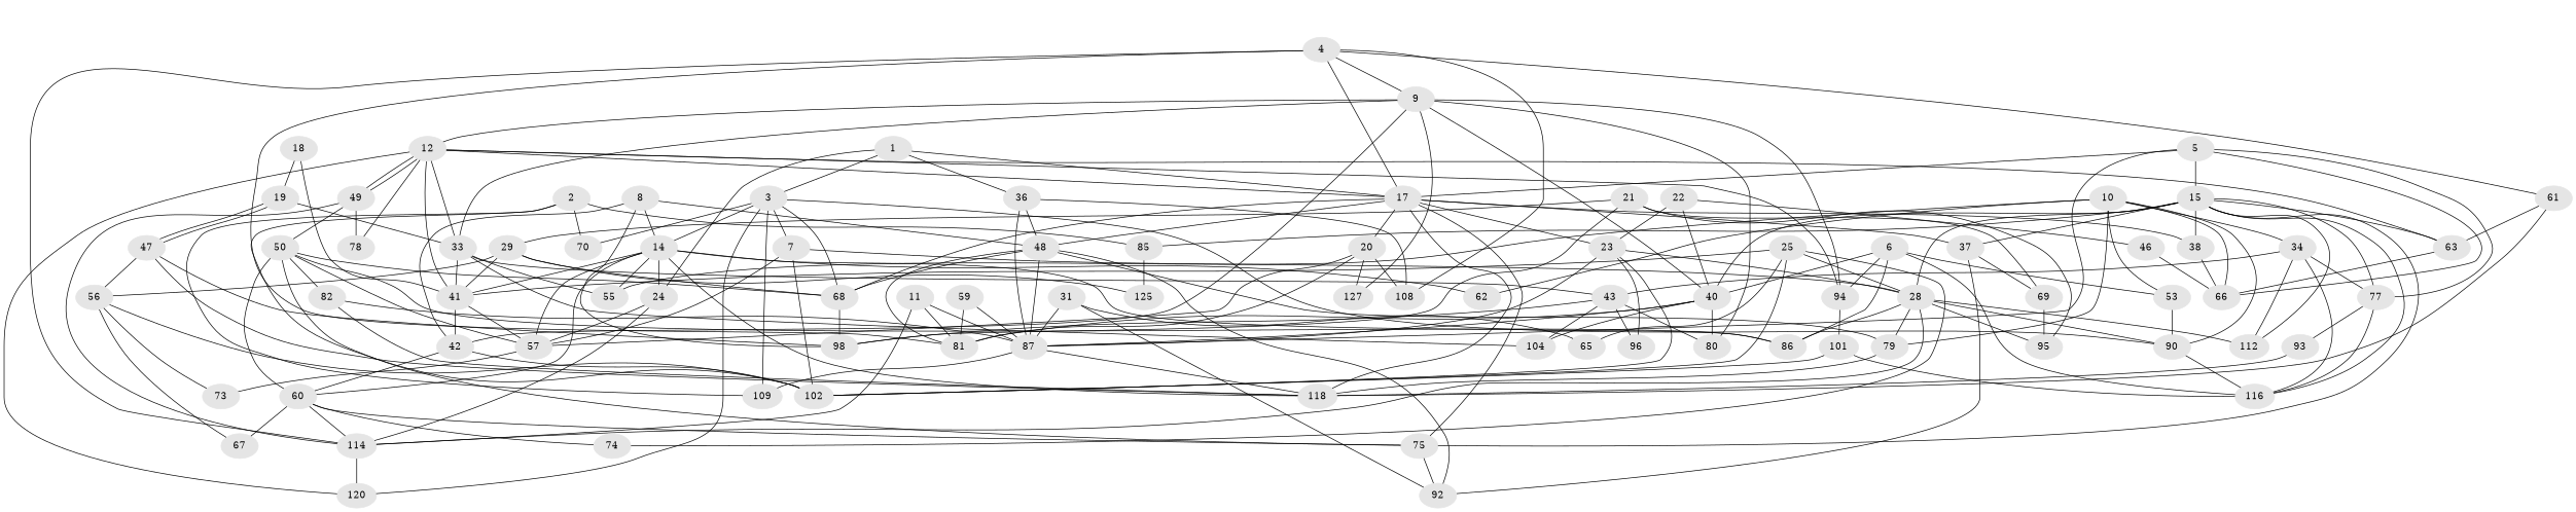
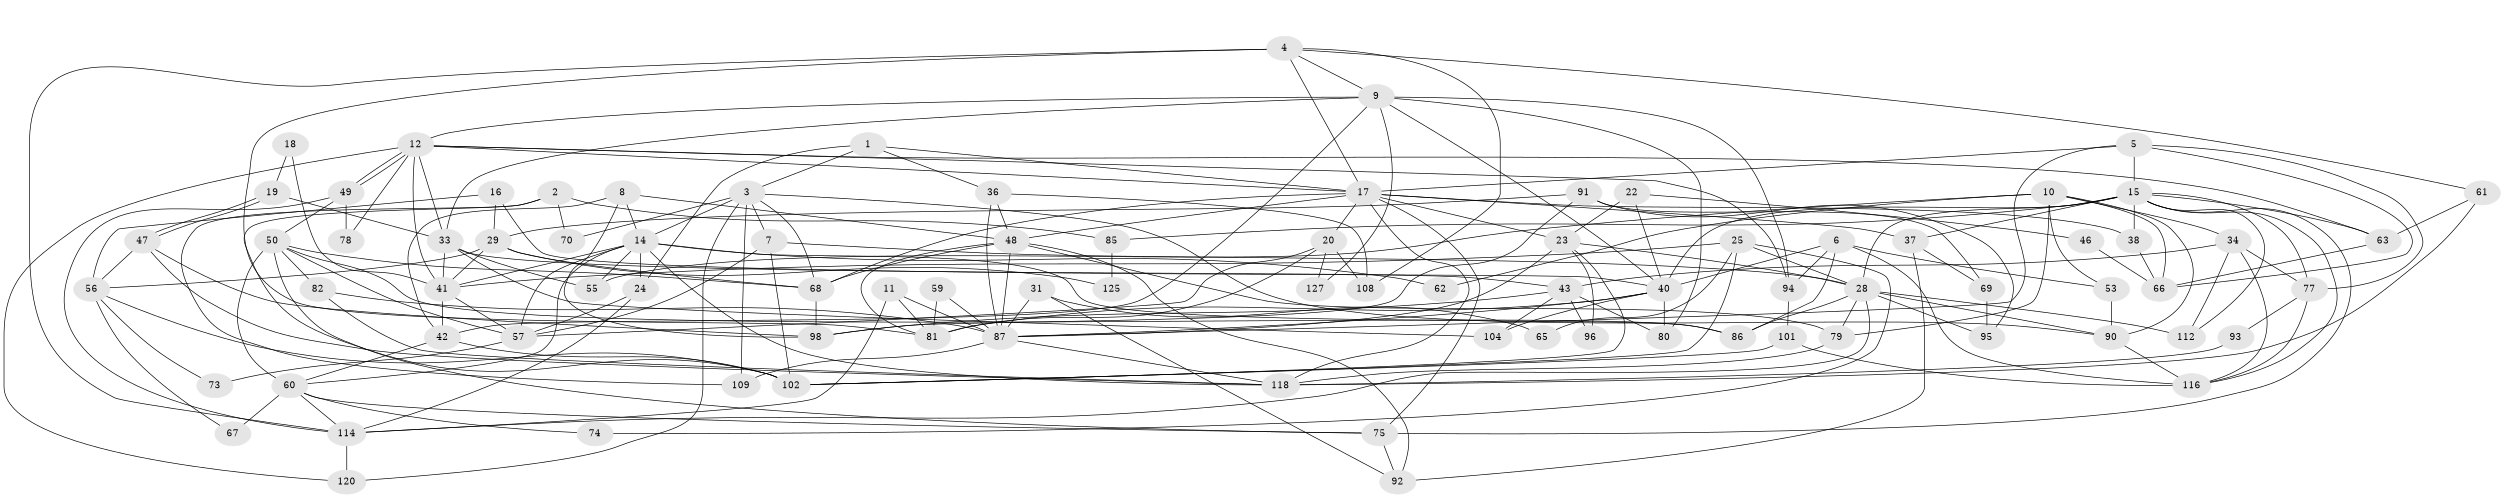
  graph {
    node [color=gray90 style=filled]
    3 [super="+54"]
    70
    109
    7
    14 [super="+72"]
    68 [super="+91"]
    90 [super="+100"]
    120
    1
    17 [super="+44"]
    24 [super="+105"]
    36 [super="+58"]
    48 [super="+88"]
    118 [super="+121"]
    37 [super="+124"]
    38
    75
    20
    23 [super="+71"]
    114 [super="+117"]
    57 [super="+64"]
    108
    87 [super="+123"]
    2 [super="+30"]
    85
    102 [super="+103"]
    125
    28 [super="+89"]
    86
    55
    62
    41 [super="+107"]
    60 [super="+84"]
    98
    116
    4 [super="+27"]
    9 [super="+39"]
    61
    81 [super="+110"]
    40 [super="+99"]
    94
    42
    12 [super="+26"]
    33 [super="+83"]
    80
    127
    63
    5 [super="+111"]
    15 [super="+32"]
    66
    77 [super="+115"]
    112
    93
    6 [super="+13"]
    53
    104
    101 [super="+113"]
    79
    95
    73
    8
    92 [super="+119"]
    49 [super="+126"]
    78
    43
    10 [super="+35"]
    34 [super="+122"]
    11
    50 [super="+106"]
    31
    65
    74
    67
    69
    29 [super="+97"]
    56 [super="+76"]
+   16
    96
    18
    19
    47
-   21 [super="+52"]
+   21 [super="+52" label=91]
    22
    46
    25 [super="+45"]
    82
    59
    3 -- 70
    3 -- 109
    3 -- 7
    3 -- 14
    3 -- 68
    3 -- 90
    3 -- 120
    7 -- 57
    7 -- 102
    7 -- 28
    14 -- 24
    14 -- 118
    14 -- 57
    14 -- 86
    14 -- 55
    14 -- 62
    14 -- 41
    14 -- 60
    68 -- 98
    90 -- 116
    1 -- 3
    1 -- 17
    1 -- 24
    1 -- 36
    17 -- 68
    17 -- 48
    17 -- 118
    17 -- 37
    17 -- 38
    17 -- 75
    17 -- 20
    17 -- 23
    24 -- 114
    24 -- 57
    36 -- 48
    36 -- 108
    36 -- 87
    48 -- 68
    48 -- 87
    48 -- 81
    48 -- 79
    48 -- 92
    37 -- 92
    37 -- 69
    38 -- 66
    75 -- 92
    20 -- 57
    20 -- 108
    20 -- 81
    20 -- 127
    23 -- 87
    23 -- 102
    23 -- 28
    23 -- 96
    114 -- 120
    57 -- 73
    87 -- 109
    87 -- 118
    2 -- 70
    2 -- 109
    2 -- 85
    2 -- 102
    85 -- 125
    28 -- 90
    28 -- 114
    28 -- 86
    28 -- 112
    28 -- 79
    28 -- 95
    41 -- 57
    41 -- 42
    60 -- 75
    60 -- 114
    60 -- 74
    60 -- 67
    4 -- 17
    4 -- 114
    4 -- 108
    4 -- 9
    4 -- 61
    4 -- 81
    9 -- 40
    9 -- 94
    9 -- 42
    9 -- 12
    9 -- 33
    9 -- 80
    9 -- 127
    61 -- 118
    61 -- 63
    40 -- 87
    40 -- 81
    40 -- 80
    40 -- 104
    94 -- 101
    42 -- 102
    42 -- 60
    12 -- 120
    12 -- 17
    12 -- 41
    12 -- 94
    12 -- 33
    12 -- 63
    12 -- 49
    12 -- 49
    12 -- 78
    33 -- 55
    33 -- 41
    33 -- 104
    33 -- 43
    63 -- 66
    5 -- 17
    5 -- 87
    5 -- 15
    5 -- 66
    5 -- 77
    15 -- 37 [weight=2]
    15 -- 38
    15 -- 75
    15 -- 85
    15 -- 28
    15 -- 116
    15 -- 40
    15 -- 63
    15 -- 77
    15 -- 112
    77 -- 116
    77 -- 93
    93 -- 118
    6 -- 86
    6 -- 116
    6 -- 40
    6 -- 94
    6 -- 53
    53 -- 90
    101 -- 102
    101 -- 116
    79 -- 118
    8 -- 14
    8 -- 48
    8 -- 98
    8 -- 42
    49 -- 114
    49 -- 78
    49 -- 50
    43 -- 98
    43 -- 80
    43 -- 104
    43 -- 96
    10 -- 90
    10 -- 55
    10 -- 62
    10 -- 66
    10 -- 53
    10 -- 79
    10 -- 34
    34 -- 116
    34 -- 77
    34 -- 112
    34 -- 43
    11 -- 114
    11 -- 87
    11 -- 81
    50 -- 68
    50 -- 75
    50 -- 57
    50 -- 86
    50 -- 60
    50 -- 82
    31 -- 87
    31 -- 92
    31 -- 65
    69 -- 95
    29 -- 68
    29 -- 125
    29 -- 41
    29 -- 56
    56 -- 102
    56 -- 73
    56 -- 67
+   16 -- 40
+   16 -- 29
+   16 -- 56 [weight=2]
    18 -- 41
    18 -- 19
    19 -- 33
    19 -- 47
    19 -- 47
    47 -- 118
    47 -- 98
    47 -- 56
    21 -- 98
    21 -- 95
    21 -- 69 [weight=2]
    21 -- 29
    22 -- 23
    22 -- 40
    22 -- 46
    46 -- 66
    25 -- 102
    25 -- 28
    25 -- 41
    25 -- 65
    25 -- 74
    82 -- 118
    82 -- 87
    59 -- 87
    59 -- 81
  }
